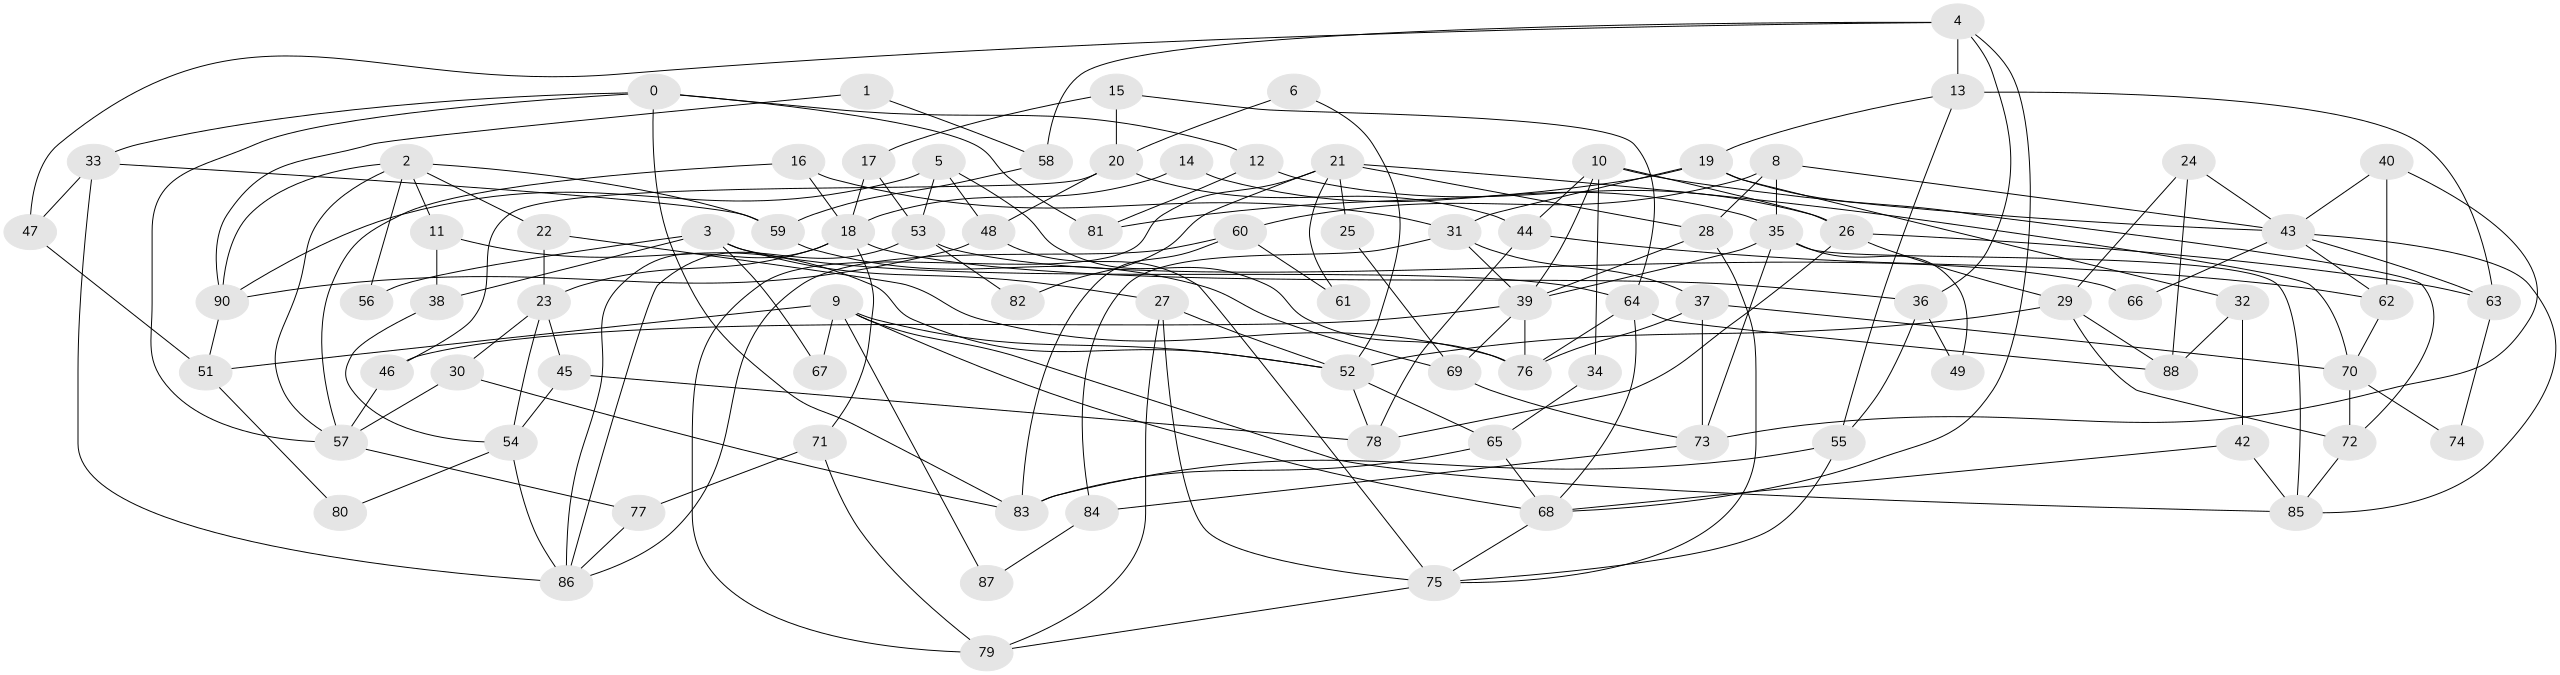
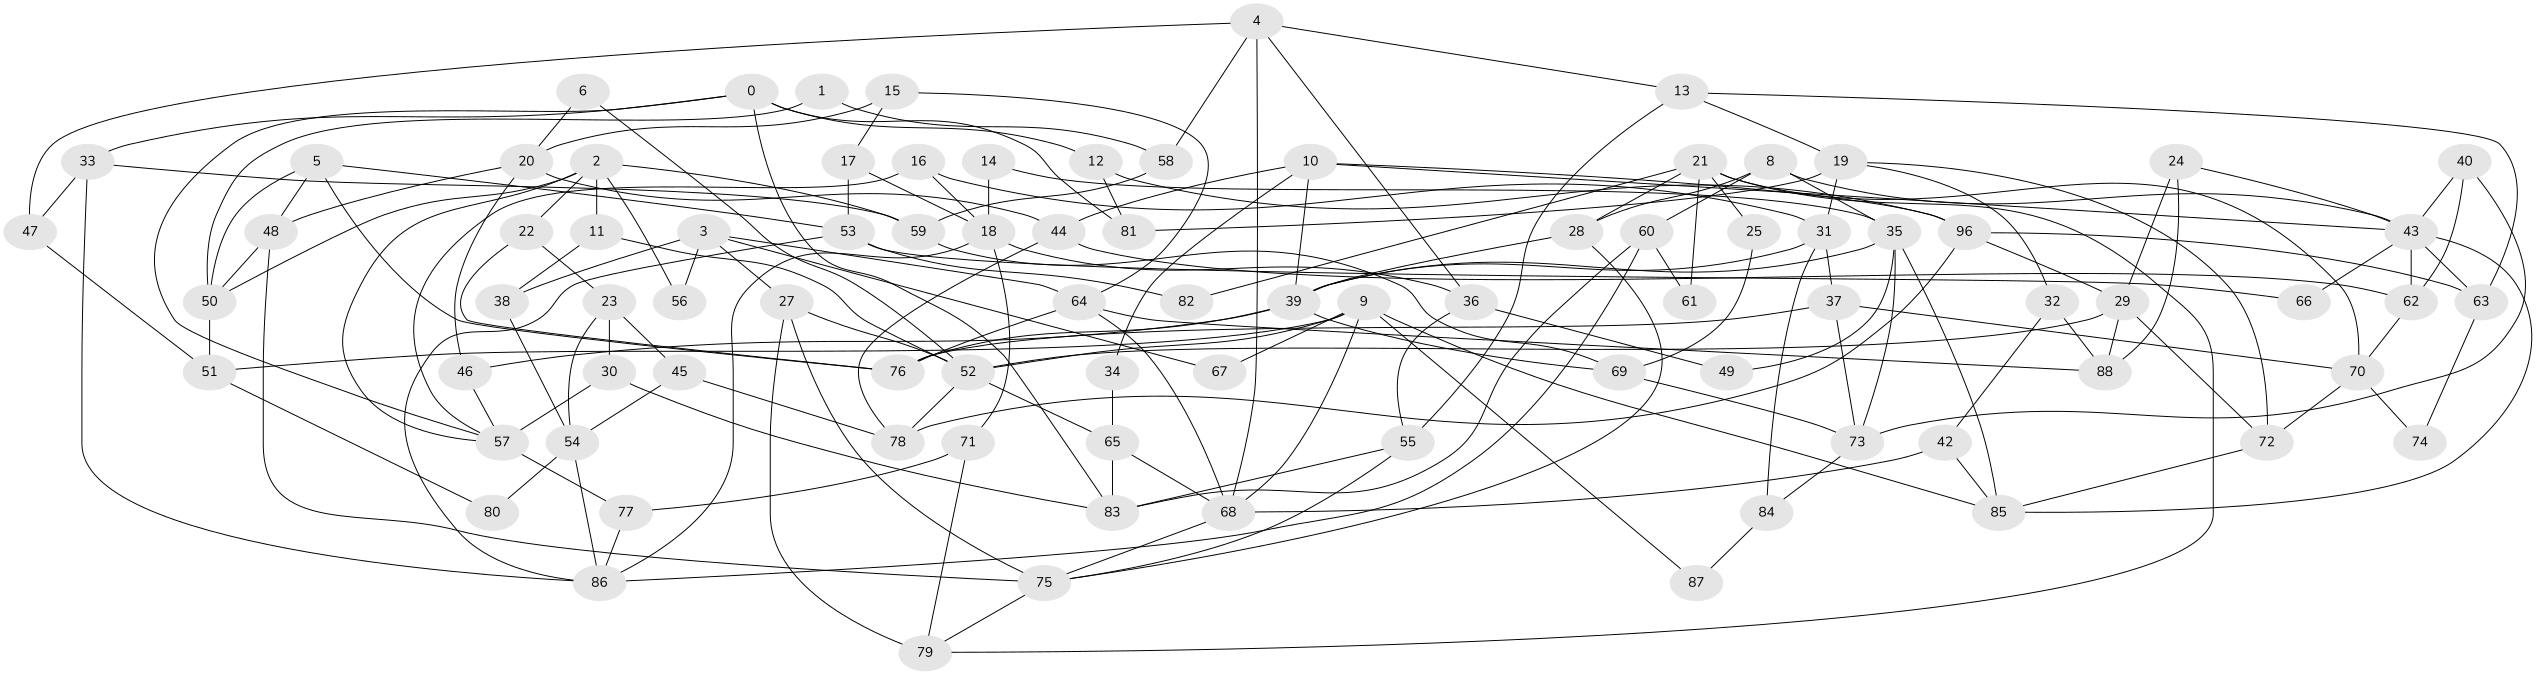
  graph {
    fontname=Nunito
    node [color=gray90 fontname=Nunito style=filled]
    edge [fontname=Nunito]
    1
-   50 [label=90]
+   50
    58
    51
    59
    2
    11
    22
    56
    57
    38
    52
    76
    23
    77
    69
    3
    27
    64
    67
    79
    75
    54
    68
    88
    4
    13
    36
    47
    19
    55
    63
    49
    5
    48
    53
    86
    82
    66
    6
    20
    44
    46
    78
    65
    n46 [label=0]
    12
    33
    81
    83
-   26
+   26 [label=96]
    8
    28
    35
    43
    60
    39
    85
    73
    62
    61
    9
    87
    80
    10
    34
    29
    31
    32
    72
    74
    14
    18
    71
    15
    17
    16
    37
    84
    30
    45
    42
    21
    25
    70
    24
    40
    1 -- 50
    1 -- 58
    50 -- 51
    58 -- 59
    51 -- 80
    59 -- 69
    2 -- 50
    2 -- 59
    2 -- 11
    2 -- 22
    2 -- 56
    2 -- 57
    11 -- 38
    11 -- 52
    22 -- 76
    22 -- 23
    57 -- 77
    38 -- 54
    52 -- 78
    52 -- 65
    23 -- 54
    23 -- 30
    23 -- 45
    77 -- 86
    69 -- 73
    3 -- 56
    3 -- 38
    3 -- 27
    3 -- 64
    3 -- 67
    27 -- 52
    27 -- 79
    27 -- 75
    64 -- 76
    64 -- 68
    64 -- 88
    75 -- 79
    54 -- 86
    54 -- 80
    68 -- 75
    4 -- 58
    4 -- 68
    4 -- 13
    4 -- 36
    4 -- 47
    13 -- 19
    13 -- 55
    13 -- 63
    36 -- 55
    36 -- 49
    47 -- 51
    19 -- 81
    19 -- 31
    19 -- 32
    19 -- 72
    55 -- 75
    55 -- 83
    63 -- 74
    5 -- 50
    5 -- 76
    5 -- 48
    5 -- 53
    48 -- 50
    48 -- 75
    53 -- 86
    53 -- 82
    53 -- 66
    6 -- 52
    6 -- 20
    20 -- 48
    20 -- 44
    20 -- 46
    44 -- 78
    44 -- 62
    46 -- 57
    65 -- 68
    65 -- 83
    n46 -- 57
    n46 -- 12
    n46 -- 33
    n46 -- 81
    n46 -- 83
    12 -- 81
    12 -- 26
    33 -- 59
    33 -- 47
    33 -- 86
    26 -- 63
    26 -- 78
    26 -- 29
    8 -- 28
    8 -- 35
    8 -- 43
    8 -- 60
    28 -- 75
    28 -- 39
    35 -- 49
    35 -- 39
    35 -- 85
    35 -- 73
    43 -- 63
    43 -- 66
    43 -- 85
    43 -- 62
    60 -- 86
    60 -- 83
    60 -- 61
    39 -- 76
    39 -- 69
    39 -- 46
    73 -- 84
    62 -- 70
    9 -- 51
    9 -- 52
    9 -- 67
    9 -- 68
    9 -- 85
    9 -- 87
    10 -- 44
    10 -- 26
    10 -- 43
    10 -- 39
    10 -- 34
    34 -- 65
    29 -- 52
    29 -- 88
    29 -- 72
    31 -- 39
    31 -- 37
    31 -- 84
    32 -- 88
    32 -- 42
    72 -- 85
    14 -- 35
    14 -- 18
-   18 -- 23
    18 -- 36
    18 -- 86
    18 -- 71
    71 -- 77
    71 -- 79
    15 -- 64
    15 -- 20
    15 -- 17
    17 -- 53
    17 -- 18
    16 -- 57
    16 -- 31
    16 -- 18
    37 -- 76
    37 -- 73
    37 -- 70
    84 -- 87
    30 -- 57
    30 -- 83
    45 -- 54
    45 -- 78
    42 -- 68
    42 -- 85
    21 -- 79
    21 -- 82
    21 -- 28
    21 -- 61
    21 -- 25
    21 -- 70
    25 -- 69
    70 -- 72
    70 -- 74
    24 -- 88
    24 -- 43
    24 -- 29
    40 -- 43
    40 -- 73
    40 -- 62
  }
